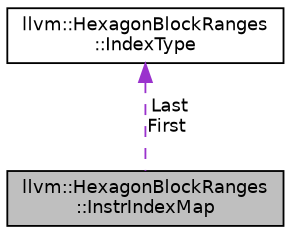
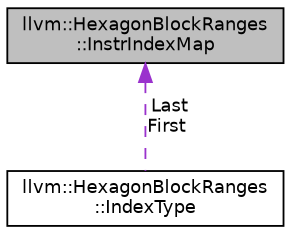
  digraph {
    node [color=black fontname=Helvetica fontsize=10 shape=record]
    n1 [fillcolor=grey75 fontcolor=black height=0.2 label="llvm::HexagonBlockRanges\l::InstrIndexMap" style=filled width=0.4]
    n2 [height=0.2 label="llvm::HexagonBlockRanges\l::IndexType" width=0.4]
-   n2 -> n1 [color=darkorchid3 dir=back fontname=Helvetica fontsize=10 label=" Last\nFirst" labelfontname=Helvetica labelfontsize=10 style=dashed]
+   n1 -> n2 [color=darkorchid3 dir=back fontname=Helvetica fontsize=10 label=" Last\nFirst" labelfontname=Helvetica labelfontsize=10 style=dashed]
  }
